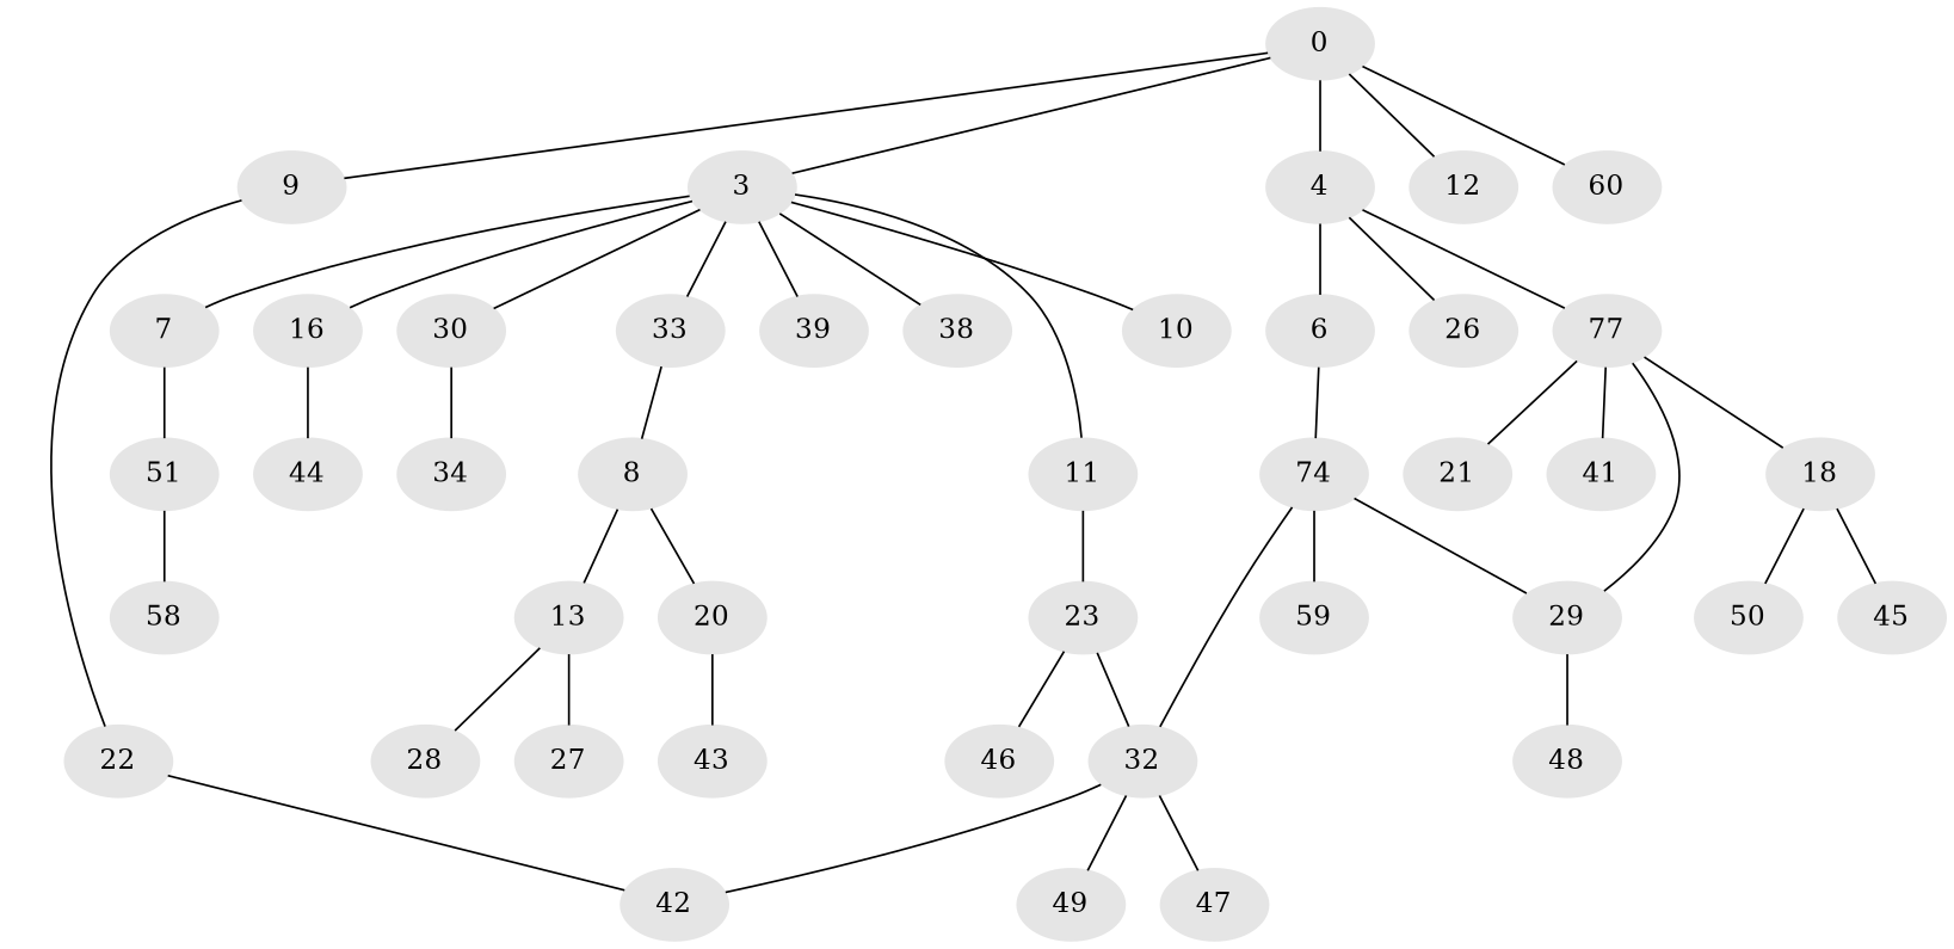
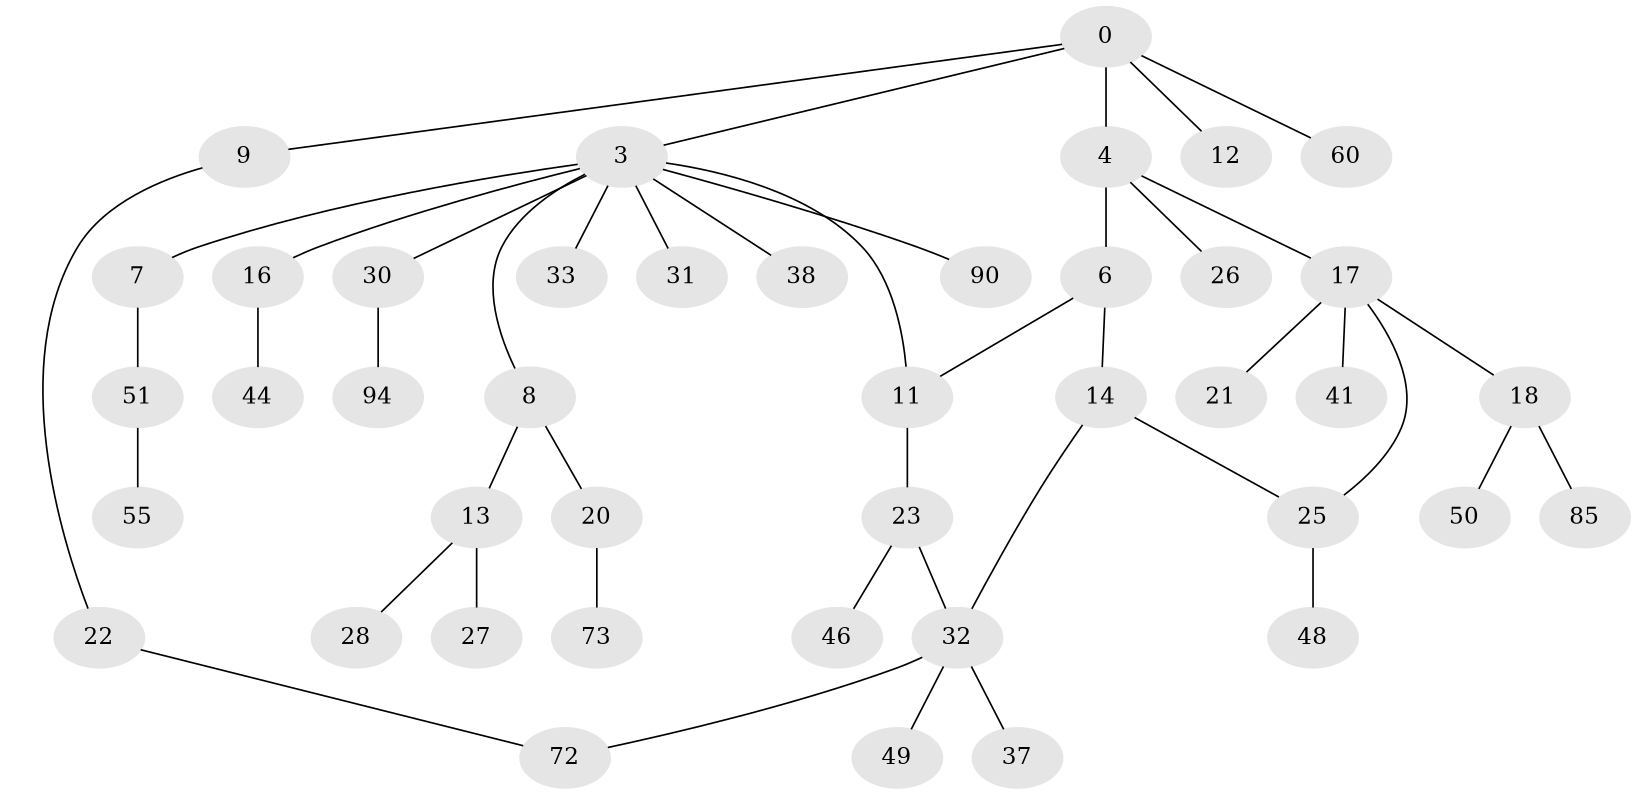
  graph {
    node [color=gray90 style=filled]
    n1 [label=0 super="+2"]
    3 [super="+5"]
    4
    9
    12
    60
    7 [super="+57"]
    8
-   10 [super="+36"]
+   10 [super="+36" label=90]
    11 [super="+24"]
    16
    30
-   31 [label=39]
+   31
    33
    38
    6
-   17 [super="+56" label=77]
+   17 [super="+56"]
    26 [super="+54"]
    22 [super="+25"]
    51 [super="+55"]
    13 [super="+19"]
    20 [super="+40"]
    23 [super="+37"]
    44
-   34 [super="+53"]
-   14 [super="+15" label=74]
-   29 [super="+61"]
+   34 [super="+53" label=94]
+   14 [super="+15"]
+   29 [super="+61" label=25]
    18 [super="+52"]
    21 [super="+35"]
    41
    32 [super="+39"]
-   59
-   58
+   58 [label=55]
    27
    28
-   43
-   42
+   43 [label=73]
+   42 [label=72]
    46
    48
-   47
+   47 [label=37]
    49
-   45
+   45 [label=85]
    50
    n1 -- 3
    n1 -- 4
    n1 -- 9
    n1 -- 12
    n1 -- 60
    3 -- 7
-   33 -- 8
+   3 -- 8
    3 -- 10
    3 -- 11
    3 -- 16
    3 -- 30
    3 -- 31
    3 -- 33
    3 -- 38
    4 -- 6
    4 -- 17
    4 -- 26
    9 -- 22
    7 -- 51
    8 -- 13
    8 -- 20
    11 -- 23
    16 -- 44
    30 -- 34
+   6 -- 11
    6 -- 14
    17 -- 29
    17 -- 18
    17 -- 21
    17 -- 41
    22 -- 42
    51 -- 58
    13 -- 27
    13 -- 28
    20 -- 43
    23 -- 32
    23 -- 46
    14 -- 29
    14 -- 32
-   14 -- 59
    29 -- 48
    18 -- 45
    18 -- 50
    32 -- 42
    32 -- 47
    32 -- 49
  }
